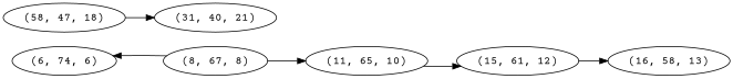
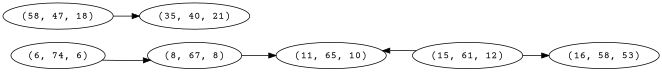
  digraph {
    fontname="Courier Prime"
    rankdir=LR
    node [fontname="Courier Prime"]
    edge [fontname="Courier Prime"]
    n1 [label="(6, 74, 6)"]
    "(8, 67, 8)"
    "(11, 65, 10)"
    "(15, 61, 12)"
-   "(16, 58, 13)"
+   "(16, 58, 13)" [label="(16, 58, 53)"]
    n6 [label="(58, 47, 18)"]
-   "(35, 40, 21)" [label="(31, 40, 21)"]
-   "(8, 67, 8)" -> n1
+   "(35, 40, 21)"
+   n1 -> "(8, 67, 8)"
    "(8, 67, 8)" -> "(11, 65, 10)"
-   "(11, 65, 10)" -> "(15, 61, 12)"
+   "(15, 61, 12)" -> "(11, 65, 10)"
    "(15, 61, 12)" -> "(16, 58, 13)"
    n6 -> "(35, 40, 21)"
  }
